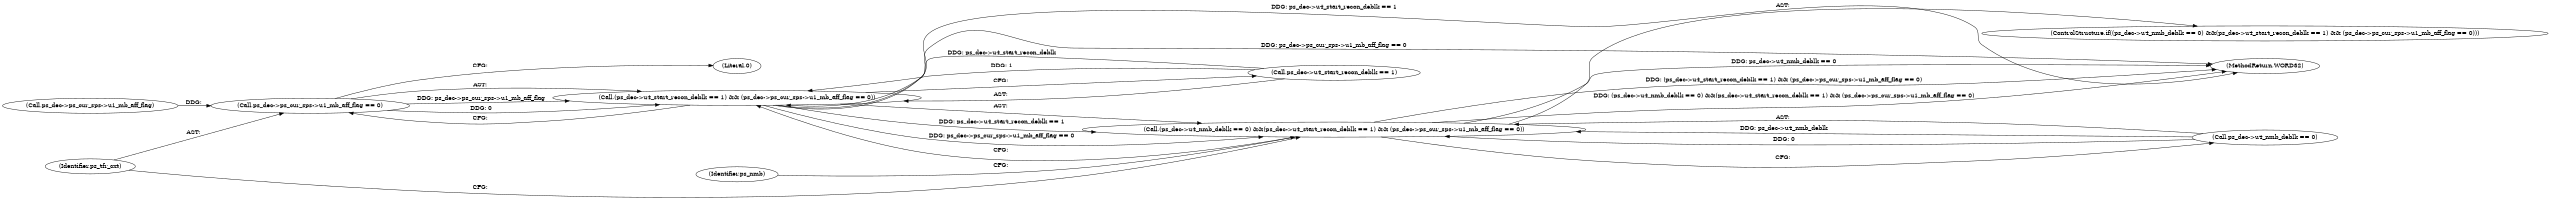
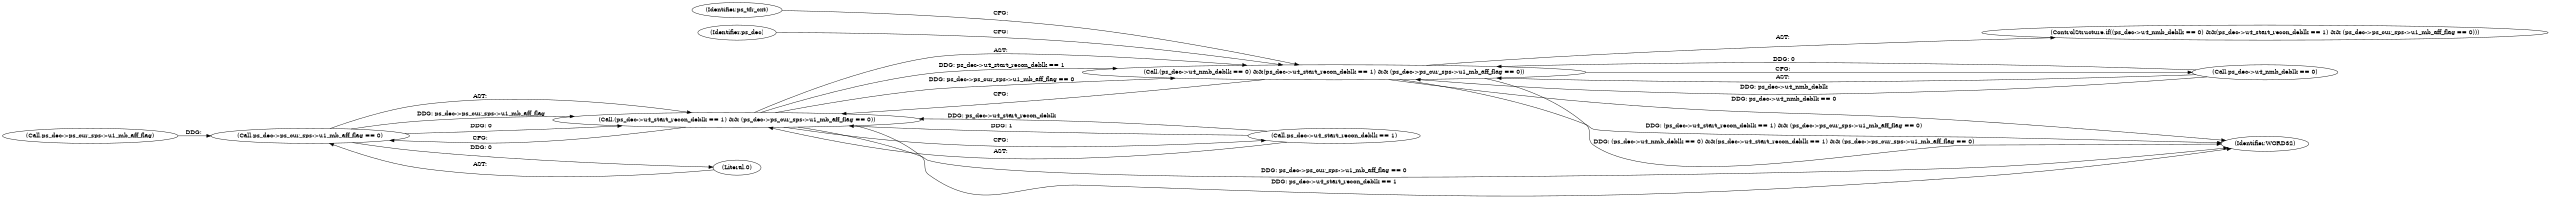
  digraph {
    rankdir=LR
    n1 [label="(Call,ps_dec->ps_cur_sps->u1_mb_aff_flag == 0)"]
    n2 [label="(Call,(ps_dec->u4_start_recon_deblk == 1) && (ps_dec->ps_cur_sps->u1_mb_aff_flag == 0))"]
    n3 [label="(Literal,0)"]
-   n4 [label="(MethodReturn,WORD32)"]
+   n4 [label="(Identifier,WORD32)"]
    n5 [label="(Call,(ps_dec->u4_nmb_deblk == 0) &&(ps_dec->u4_start_recon_deblk == 1) && (ps_dec->ps_cur_sps->u1_mb_aff_flag == 0))"]
    n6 [label="(Call,ps_dec->u4_start_recon_deblk == 1)"]
    n7 [label="(Call,ps_dec->u4_nmb_deblk == 0)"]
    n8 [label="(ControlStructure,if((ps_dec->u4_nmb_deblk == 0) &&(ps_dec->u4_start_recon_deblk == 1) && (ps_dec->ps_cur_sps->u1_mb_aff_flag == 0)))"]
    n9 [label="(Call,ps_dec->ps_cur_sps->u1_mb_aff_flag)"]
    n10 [label="(Identifier,ps_tfr_cxt)"]
-   n11 [label="(Identifier,ps_nmb)"]
+   n11 [label="(Identifier,ps_dec)"]
    n1 -> n2 [label="AST: "]
    n1 -> n2 [label="DDG: ps_dec->ps_cur_sps->u1_mb_aff_flag"]
    n1 -> n2 [label="DDG: 0"]
-   n1 -> n3 [label="CFG: "]
+   n1 -> n3 [label="DDG: 0"]
    n2 -> n1 [label="CFG: "]
    n2 -> n4 [label="DDG: ps_dec->ps_cur_sps->u1_mb_aff_flag == 0"]
    n2 -> n4 [label="DDG: ps_dec->u4_start_recon_deblk == 1"]
    n2 -> n5 [label="AST: "]
    n2 -> n5 [label="DDG: ps_dec->u4_start_recon_deblk == 1"]
    n2 -> n5 [label="DDG: ps_dec->ps_cur_sps->u1_mb_aff_flag == 0"]
    n2 -> n6 [label="CFG: "]
-   n10 -> n1 [label="AST: "]
+   n3 -> n1 [label="AST: "]
    n5 -> n2 [label="CFG: "]
    n5 -> n4 [label="DDG: ps_dec->u4_nmb_deblk == 0"]
    n5 -> n4 [label="DDG: (ps_dec->u4_start_recon_deblk == 1) && (ps_dec->ps_cur_sps->u1_mb_aff_flag == 0)"]
    n5 -> n4 [label="DDG: (ps_dec->u4_nmb_deblk == 0) &&(ps_dec->u4_start_recon_deblk == 1) && (ps_dec->ps_cur_sps->u1_mb_aff_flag == 0)"]
    n5 -> n7 [label="CFG: "]
    n5 -> n8 [label="AST: "]
    n6 -> n2 [label="AST: "]
    n6 -> n2 [label="DDG: ps_dec->u4_start_recon_deblk"]
    n6 -> n2 [label="DDG: 1"]
    n7 -> n5 [label="AST: "]
    n7 -> n5 [label="DDG: ps_dec->u4_nmb_deblk"]
    n7 -> n5 [label="DDG: 0"]
    n9 -> n1 [label="DDG: "]
    n10 -> n5 [label="CFG: "]
    n11 -> n5 [label="CFG: "]
  }
